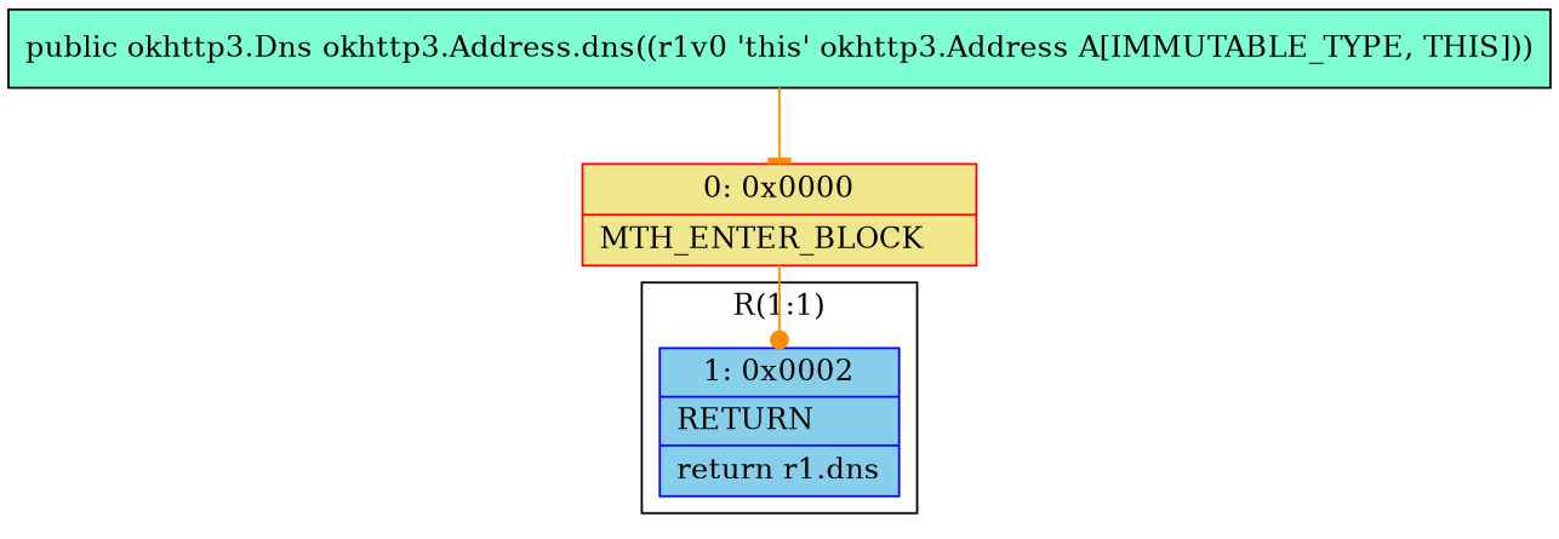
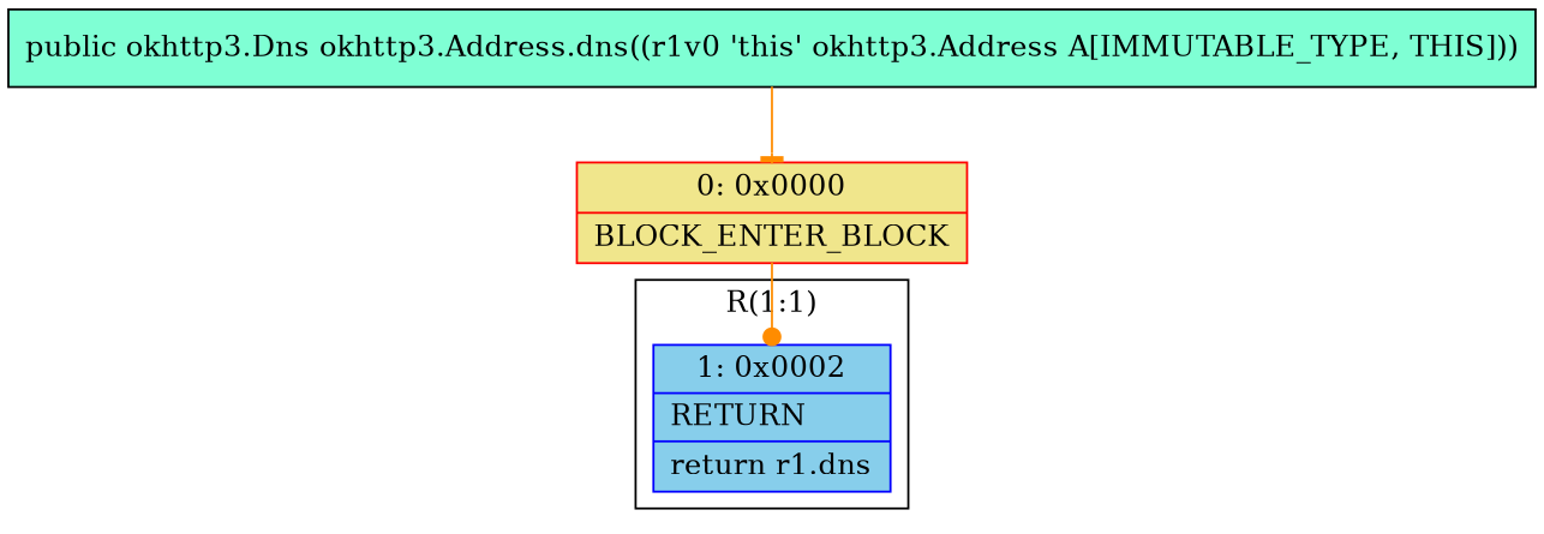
  digraph {
    node [shape=record style=filled]
    edge [color=darkorange]
    n1 [color=blue label="{1\:\ 0x0002|RETURN\l|return r1.dns\l}" fillcolor=skyblue]
-   n2 [color=red label="{0\:\ 0x0000|MTH_ENTER_BLOCK\l}" fillcolor=khaki]
+   n2 [color=red label="{0\:\ 0x0000|BLOCK_ENTER_BLOCK\l}" fillcolor=khaki]
    n3 [label="{public okhttp3.Dns okhttp3.Address.dns((r1v0 'this' okhttp3.Address A[IMMUTABLE_TYPE, THIS])) }" fillcolor=aquamarine]
    subgraph cluster_1 {
      label="R(1:1)"
      n1
    }
    n2 -> n1 [arrowhead=dot]
    n3 -> n2 [arrowhead=tee]
  }
